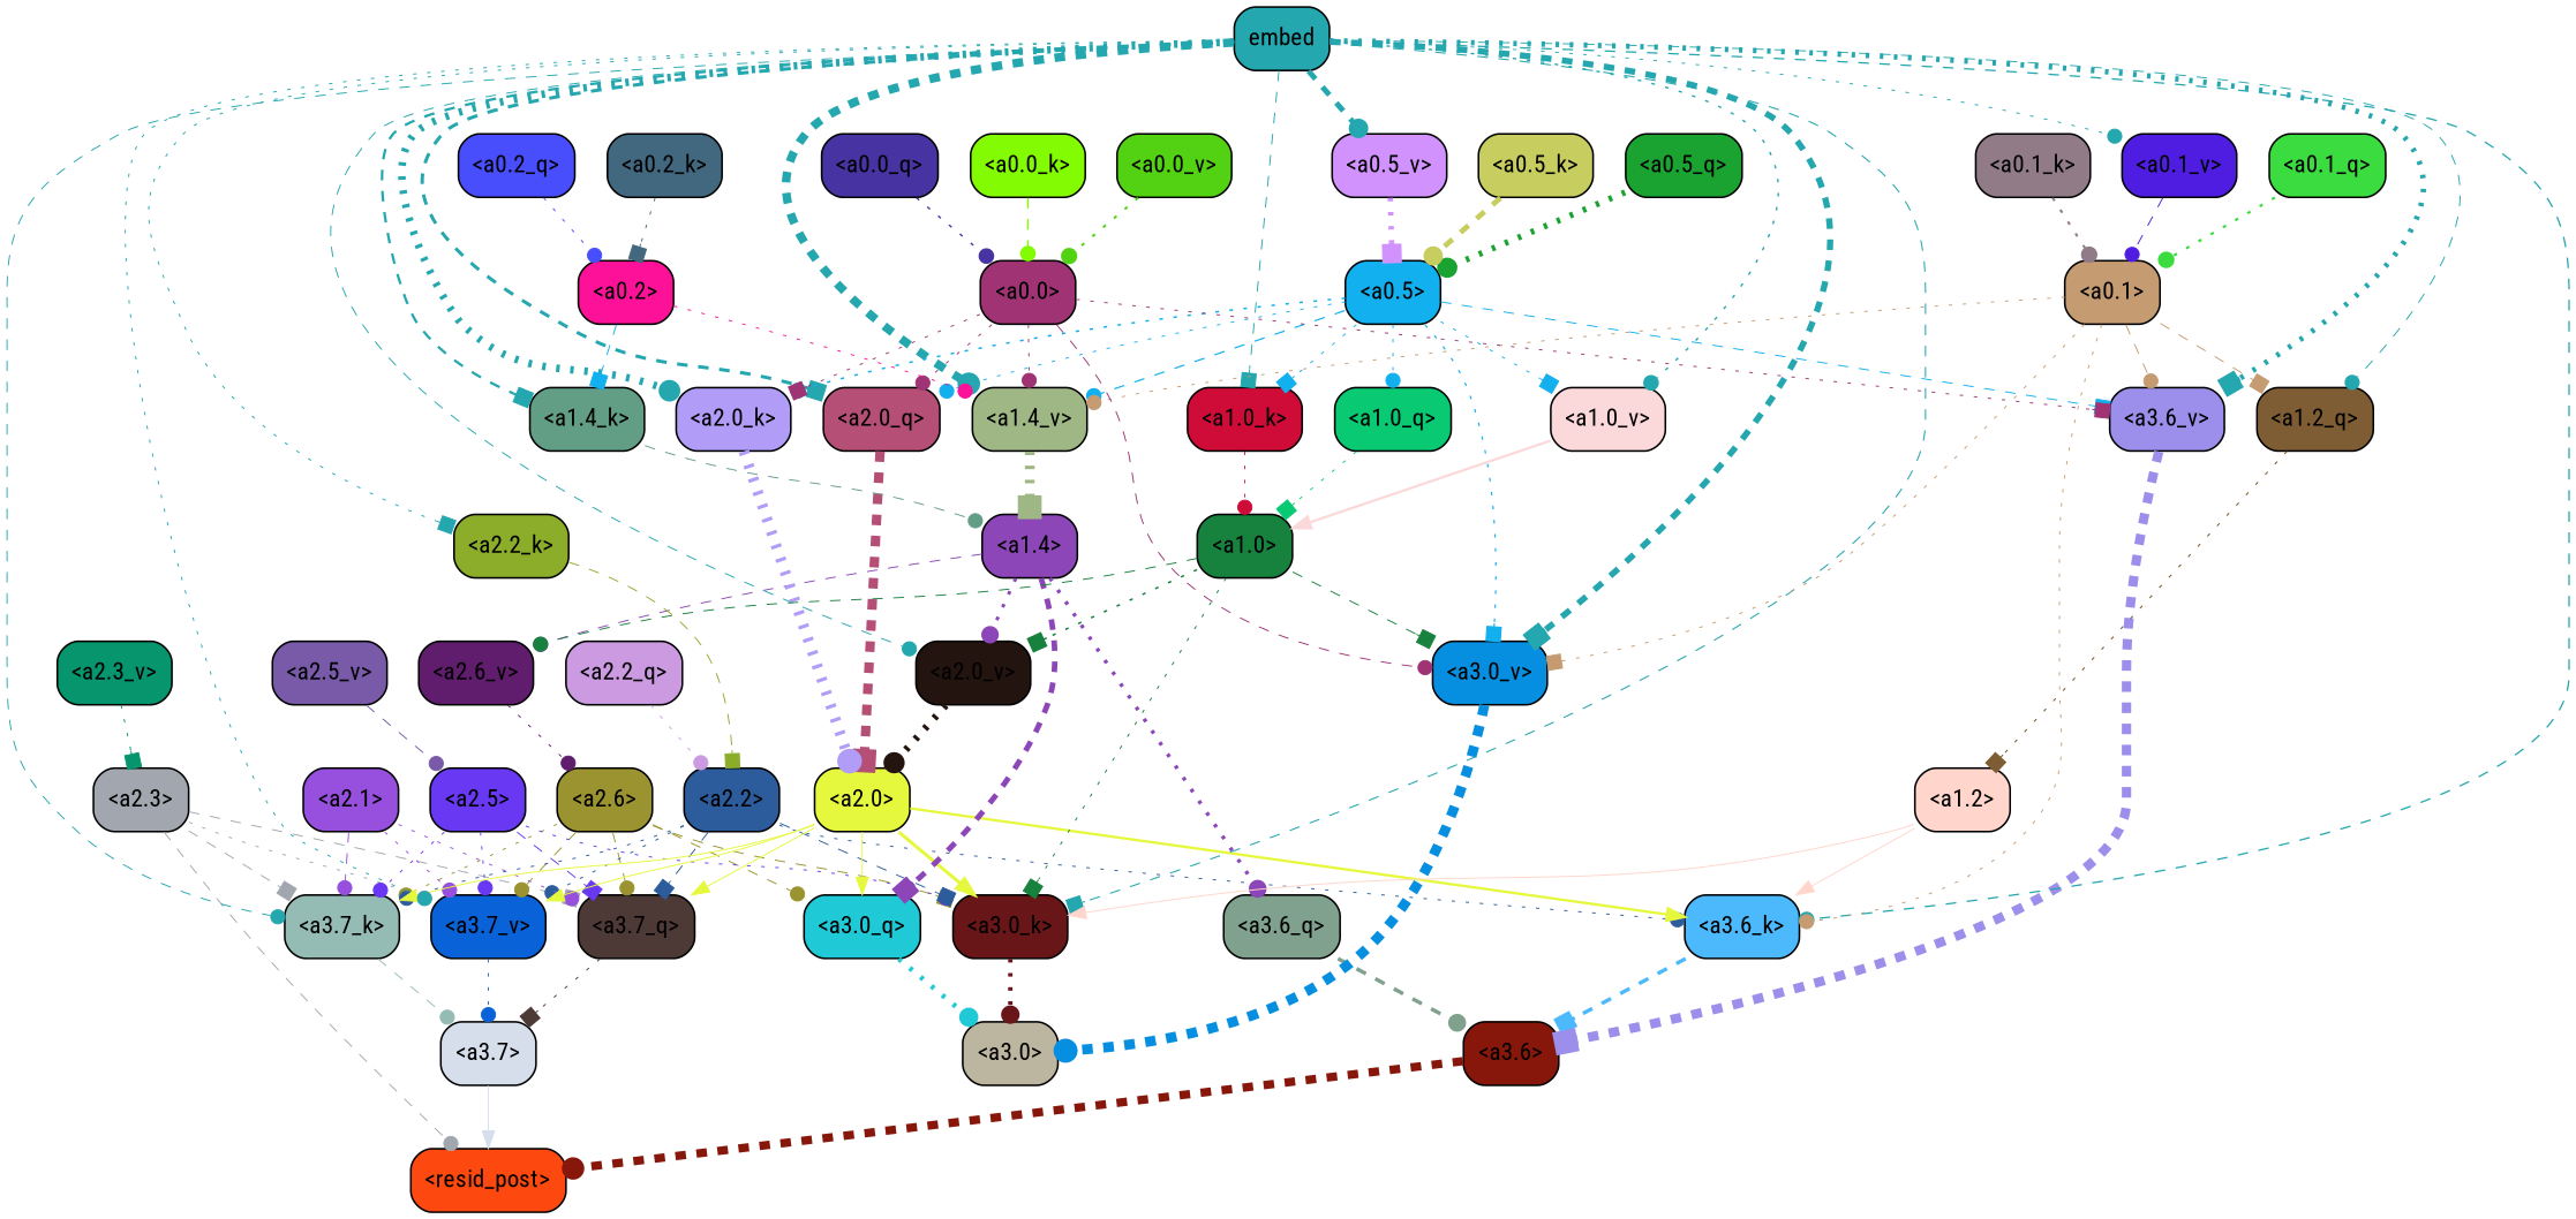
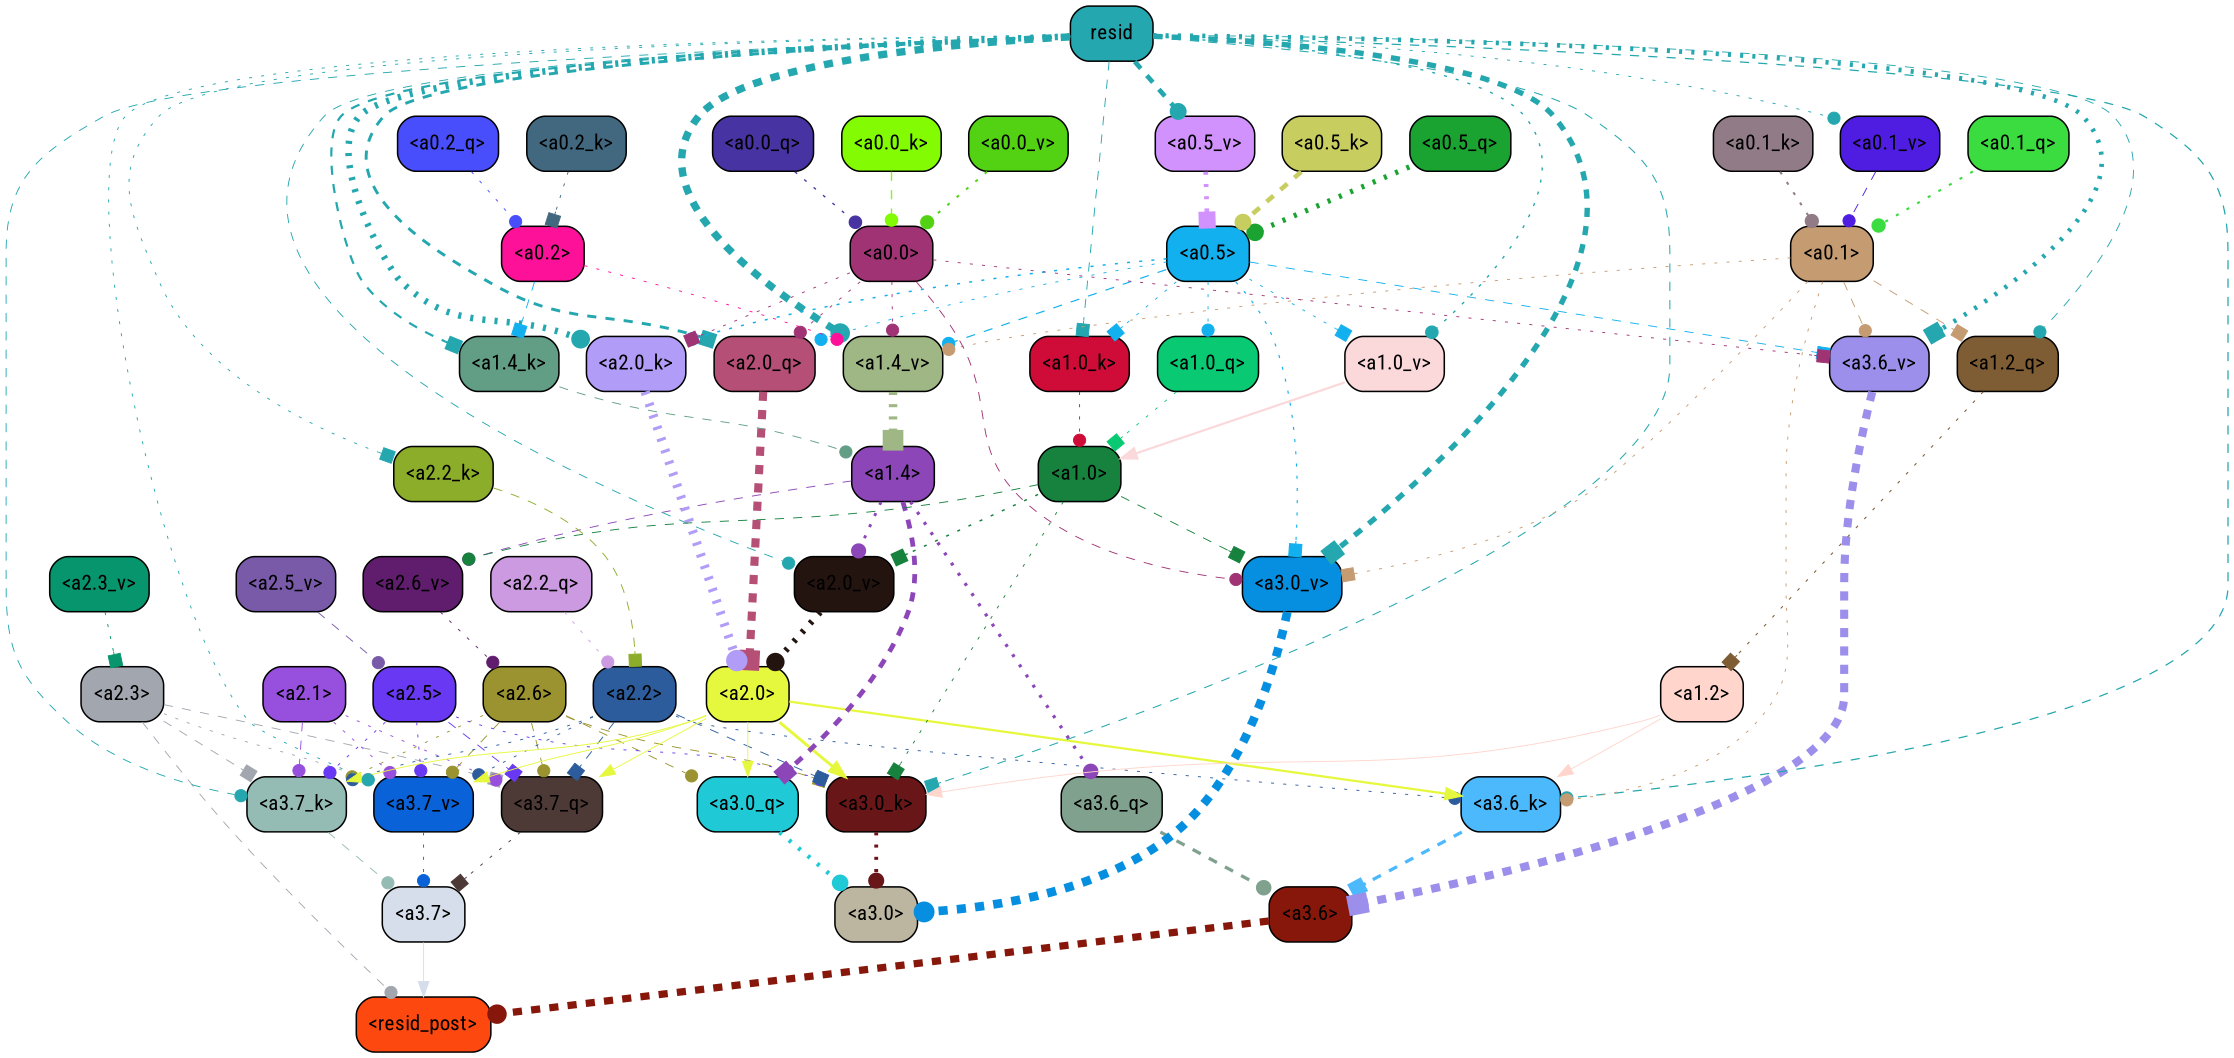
  strict digraph {
    fontname="Roboto Condensed"
    splines=true
    node [color=black fontname="Roboto Condensed" shape=box style="filled, rounded"]
    edge [color="#24a7af" fontname="Roboto Condensed" penwidth=0.6 arrowhead=dot style=dotted]
    "<a3.7>" [fillcolor="#d5deea"]
    "<resid_post>" [fillcolor="#fd4910"]
    "<a3.6>" [fillcolor="#87170a"]
    "<a3.0>" [fillcolor="#bcb5a0"]
    "<a2.3>" [fillcolor="#a2a7af"]
    "<a3.7_q>" [fillcolor="#4d3936"]
    "<a3.7_k>" [fillcolor="#94bcb4"]
    "<a3.7_v>" [fillcolor="#0a62d9"]
    "<a3.6_q>" [fillcolor="#7fa18d"]
    "<a3.0_q>" [fillcolor="#1fc9d6"]
    "<a3.6_k>" [fillcolor="#4cb9fc"]
    "<a3.0_k>" [fillcolor="#691619"]
    "<a3.6_v>" [fillcolor="#9c8feb"]
    "<a3.0_v>" [fillcolor="#068fe0"]
    "<a2.6>" [fillcolor="#9a932f"]
    "<a2.5>" [fillcolor="#6838f3"]
    "<a2.2>" [fillcolor="#2c5c9c"]
    "<a2.1>" [fillcolor="#974fdd"]
    "<a2.0>" [fillcolor="#e6f83d"]
    "<a1.4>" [fillcolor="#8c46b8"]
    "<a2.6_v>" [fillcolor="#601c6d"]
    "<a2.0_v>" [fillcolor="#231410"]
-   embed [fillcolor="#24a7af"]
+   embed [fillcolor="#24a7af" label=resid]
    "<a2.0_q>" [fillcolor="#b54f75"]
    "<a2.2_k>" [fillcolor="#8cad2a"]
    "<a2.0_k>" [fillcolor="#b19cf7"]
    "<a1.2_q>" [fillcolor="#7f5d34"]
    "<a1.4_k>" [fillcolor="#629d86"]
    "<a1.0_k>" [fillcolor="#cf0b37"]
    "<a1.4_v>" [fillcolor="#9fb784"]
    "<a1.0_v>" [fillcolor="#fbd8da"]
    "<a0.5_v>" [fillcolor="#d192fd"]
    "<a0.1_v>" [fillcolor="#4f1de1"]
    "<a1.2>" [fillcolor="#ffd5cc"]
    "<a1.0>" [fillcolor="#17813e"]
    "<a0.5>" [fillcolor="#13b0ef"]
    "<a0.1>" [fillcolor="#c59b71"]
    "<a1.0_q>" [fillcolor="#09c973"]
    "<a0.0>" [fillcolor="#9f3374"]
    "<a2.2_q>" [fillcolor="#cc9ae1"]
    "<a2.5_v>" [fillcolor="#795aa9"]
    "<a2.3_v>" [fillcolor="#06956c"]
    "<a0.2>" [fillcolor="#fd1199"]
    "<a0.5_q>" [fillcolor="#1ba331"]
    "<a0.2_q>" [fillcolor="#484efc"]
    "<a0.1_q>" [fillcolor="#3bdc40"]
    "<a0.0_q>" [fillcolor="#4733a1"]
    "<a0.5_k>" [fillcolor="#c8cd60"]
    "<a0.2_k>" [fillcolor="#41687f"]
    "<a0.1_k>" [fillcolor="#907b87"]
    "<a0.0_k>" [fillcolor="#83fb02"]
    "<a0.0_v>" [fillcolor="#53d213"]
    "<a3.7>" -> "<resid_post>" [color="#d5deea" arrowhead="" style=""]
    "<a3.6>" -> "<resid_post>" [color="#87170a" penwidth=4.7534414529800415 style=dashed]
    "<a2.3>" -> "<resid_post>" [color="#a2a7af" style=dashed]
    "<a2.3>" -> "<a3.7_q>" [arrowhead=box color="#a2a7af" style=dashed]
    "<a2.3>" -> "<a3.7_k>" [arrowhead=box color="#a2a7af" style=dashed]
    "<a2.3>" -> "<a3.7_v>" [color="#a2a7af"]
    "<a3.7_q>" -> "<a3.7>" [arrowhead=box color="#4d3936"]
    "<a3.7_k>" -> "<a3.7>" [color="#94bcb4" style=dashed]
    "<a3.7_v>" -> "<a3.7>" [color="#0a62d9"]
    "<a3.6_q>" -> "<a3.6>" [color="#7fa18d" penwidth=2.160832464694977 style=dashed]
    "<a3.0_q>" -> "<a3.0>" [color="#1fc9d6" penwidth=2.870753765106201]
    "<a3.6_k>" -> "<a3.6>" [arrowhead=box color="#4cb9fc" penwidth=2.13908451795578 style=dashed]
    "<a3.0_k>" -> "<a3.0>" [color="#691619" penwidth=2.520303964614868]
    "<a3.6_v>" -> "<a3.6>" [arrowhead=box color="#9c8feb" penwidth=5.297133803367615 style=dashed]
    "<a3.0_v>" -> "<a3.0>" [color="#068fe0" penwidth=5.680712580680847 style=dashed]
    "<a2.6>" -> "<a3.7_q>" [color="#9a932f" style=dashed]
    "<a2.6>" -> "<a3.7_k>" [color="#9a932f"]
    "<a2.6>" -> "<a3.7_v>" [color="#9a932f" style=dashed]
    "<a2.6>" -> "<a3.0_q>" [color="#9a932f" style=dashed]
    "<a2.6>" -> "<a3.0_k>" [arrowhead=box color="#9a932f" style=dashed]
    "<a2.5>" -> "<a3.7_q>" [arrowhead=box color="#6838f3" style=dashed]
    "<a2.5>" -> "<a3.7_k>" [color="#6838f3"]
    "<a2.5>" -> "<a3.7_v>" [color="#6838f3"]
    "<a2.5>" -> "<a3.0_k>" [color="#6838f3"]
    "<a2.2>" -> "<a3.7_q>" [arrowhead=box color="#2c5c9c" style=dashed]
    "<a2.2>" -> "<a3.7_k>" [color="#2c5c9c"]
    "<a2.2>" -> "<a3.7_v>" [color="#2c5c9c"]
    "<a2.2>" -> "<a3.6_k>" [color="#2c5c9c"]
    "<a2.2>" -> "<a3.0_k>" [arrowhead=box color="#2c5c9c" style=dashed]
    "<a2.1>" -> "<a3.7_q>" [color="#974fdd"]
    "<a2.1>" -> "<a3.7_k>" [color="#974fdd" style=dashed]
    "<a2.1>" -> "<a3.7_v>" [color="#974fdd"]
    "<a2.0>" -> "<a3.7_q>" [color="#e6f83d" arrowhead="" style=""]
    "<a2.0>" -> "<a3.7_k>" [color="#e6f83d" arrowhead="" style=""]
    "<a2.0>" -> "<a3.7_v>" [color="#e6f83d" arrowhead="" style=""]
    "<a2.0>" -> "<a3.0_q>" [color="#e6f83d" arrowhead="" style=""]
    "<a2.0>" -> "<a3.6_k>" [color="#e6f83d" penwidth=1.4807794839143753 arrowhead="" style=""]
    "<a2.0>" -> "<a3.0_k>" [color="#e6f83d" penwidth=1.9436544477939606 arrowhead="" style=""]
    "<a1.4>" -> "<a3.6_q>" [color="#8c46b8" penwidth=2.1635248363018036]
    "<a1.4>" -> "<a3.0_q>" [arrowhead=box color="#8c46b8" penwidth=3.1362746953964233 style=dashed]
    "<a1.4>" -> "<a2.6_v>" [color="#8c46b8" style=dashed]
    "<a1.4>" -> "<a2.0_v>" [color="#8c46b8" penwidth=1.9271827340126038]
    "<a2.6_v>" -> "<a2.6>" [color="#601c6d"]
    "<a2.0_v>" -> "<a2.0>" [color="#231410" penwidth=4.041402816772461]
    embed -> "<a3.7_k>" [style=dashed]
    embed -> "<a3.7_v>"
    embed -> "<a3.6_k>" [penwidth=0.8202246725559235 style=dashed]
    embed -> "<a3.0_k>" [arrowhead=box penwidth=0.6771316379308701 style=dashed]
    embed -> "<a3.6_v>" [arrowhead=box penwidth=3.067279100418091]
    embed -> "<a3.0_v>" [arrowhead=box penwidth=3.5202720761299133 style=dashed]
    embed -> "<a2.0_v>" [style=dashed]
    embed -> "<a2.0_q>" [arrowhead=box penwidth=1.9194039106369019 style=dashed]
    embed -> "<a2.2_k>" [arrowhead=box]
    embed -> "<a2.0_k>" [penwidth=4.28515887260437]
    embed -> "<a1.2_q>" [style=dashed]
    embed -> "<a1.4_k>" [arrowhead=box penwidth=1.441945195198059 style=dashed]
    embed -> "<a1.0_k>" [arrowhead=box style=dashed]
    embed -> "<a1.4_v>" [penwidth=4.830149412155151 style=dashed]
    embed -> "<a1.0_v>" [penwidth=0.8981428295373917]
    embed -> "<a0.5_v>" [penwidth=3.074461340904236 style=dashed]
    embed -> "<a0.1_v>"
    "<a2.0_q>" -> "<a2.0>" [arrowhead=box color="#b54f75" penwidth=5.313405752182007 style=dashed]
    "<a2.2_k>" -> "<a2.2>" [arrowhead=box color="#8cad2a" style=dashed]
    "<a2.0_k>" -> "<a2.0>" [color="#b19cf7" penwidth=6.029795527458191]
    "<a1.2_q>" -> "<a1.2>" [arrowhead=box color="#7f5d34" penwidth=0.6924253702163696]
    "<a1.4_k>" -> "<a1.4>" [color="#629d86" style=dashed]
    "<a1.0_k>" -> "<a1.0>" [color="#cf0b37"]
    "<a1.4_v>" -> "<a1.4>" [arrowhead=box color="#9fb784" penwidth=5.515027642250061]
    "<a1.0_v>" -> "<a1.0>" [color="#fbd8da" penwidth=1.4252789914608002 arrowhead="" style=""]
    "<a0.5_v>" -> "<a0.5>" [arrowhead=box color="#d192fd" penwidth=3.088594377040863]
    "<a0.1_v>" -> "<a0.1>" [color="#4f1de1" style=dashed]
    "<a1.2>" -> "<a3.6_k>" [color="#ffd5cc" arrowhead="" style=""]
    "<a1.2>" -> "<a3.0_k>" [color="#ffd5cc" arrowhead="" style=""]
    "<a1.0>" -> "<a3.0_k>" [arrowhead=box color="#17813e"]
    "<a1.0>" -> "<a3.0_v>" [arrowhead=box color="#17813e" style=dashed]
    "<a1.0>" -> "<a2.6_v>" [color="#17813e" style=dashed]
    "<a1.0>" -> "<a2.0_v>" [arrowhead=box color="#17813e" penwidth=0.9754131138324738]
    "<a0.5>" -> "<a3.6_v>" [arrowhead=box color="#13b0ef" style=dashed]
    "<a0.5>" -> "<a3.0_v>" [arrowhead=box color="#13b0ef" penwidth=0.764040544629097]
    "<a0.5>" -> "<a2.0_q>" [color="#13b0ef"]
    "<a0.5>" -> "<a2.0_k>" [color="#13b0ef" penwidth=0.9763890504837036]
    "<a0.5>" -> "<a1.0_k>" [arrowhead=box color="#13b0ef"]
    "<a0.5>" -> "<a1.4_v>" [color="#13b0ef" penwidth=0.7723740935325623 style=dashed]
    "<a0.5>" -> "<a1.0_v>" [arrowhead=box color="#13b0ef"]
    "<a0.5>" -> "<a1.0_q>" [color="#13b0ef"]
    "<a0.1>" -> "<a3.6_k>" [color="#c59b71"]
    "<a0.1>" -> "<a3.6_v>" [color="#c59b71" style=dashed]
    "<a0.1>" -> "<a3.0_v>" [arrowhead=box color="#c59b71"]
    "<a0.1>" -> "<a1.2_q>" [arrowhead=box color="#c59b71" style=dashed]
    "<a0.1>" -> "<a1.4_v>" [color="#c59b71"]
    "<a1.0_q>" -> "<a1.0>" [arrowhead=box color="#09c973"]
    "<a0.0>" -> "<a3.6_v>" [arrowhead=box color="#9f3374"]
    "<a0.0>" -> "<a3.0_v>" [color="#9f3374" style=dashed]
    "<a0.0>" -> "<a2.0_q>" [color="#9f3374"]
    "<a0.0>" -> "<a2.0_k>" [arrowhead=box color="#9f3374"]
    "<a0.0>" -> "<a1.4_v>" [color="#9f3374"]
    "<a2.2_q>" -> "<a2.2>" [color="#cc9ae1"]
    "<a2.5_v>" -> "<a2.5>" [color="#795aa9" style=dashed]
    "<a2.3_v>" -> "<a2.3>" [arrowhead=box color="#06956c"]
    "<a0.2>" -> "<a1.4_k>" [arrowhead=box color="#13b0ef" style=dashed]
    "<a0.2>" -> "<a1.4_v>" [color="#fd1199"]
    "<a0.5_q>" -> "<a0.5>" [color="#1ba331" penwidth=3.470327615737915]
    "<a0.2_q>" -> "<a0.2>" [color="#484efc"]
    "<a0.1_q>" -> "<a0.1>" [color="#3bdc40" penwidth=1.4035804867744446]
    "<a0.0_q>" -> "<a0.0>" [color="#4733a1" penwidth=0.8884857892990112]
    "<a0.5_k>" -> "<a0.5>" [color="#c8cd60" penwidth=3.017053723335266 style=dashed]
    "<a0.2_k>" -> "<a0.2>" [arrowhead=box color="#41687f"]
    "<a0.1_k>" -> "<a0.1>" [color="#907b87" penwidth=1.3217589855194092]
    "<a0.0_k>" -> "<a0.0>" [color="#83fb02" penwidth=0.8782260417938232 style=dashed]
    "<a0.0_v>" -> "<a0.0>" [color="#53d213" penwidth=1.2872320413589478]
  }
